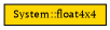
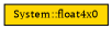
  digraph {
    rankdir=LR
    fontname="PT Serif"
-   n1 [color=black fillcolor=gold fontname="PT Serif" fontsize=10 height=0.2 label="System::float4x4" shape=box style=filled width=0.4]
+   n1 [color=black fillcolor=gold fontname="PT Serif" fontsize=10 height=0.2 label="System::float4x0" shape=box style=filled width=0.4]
  }
